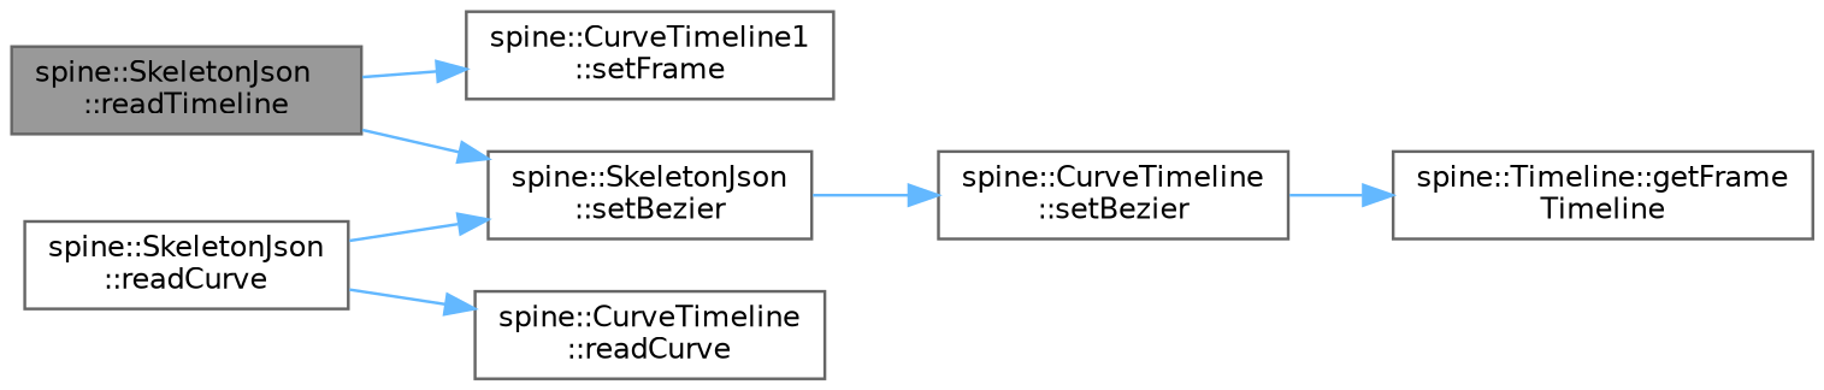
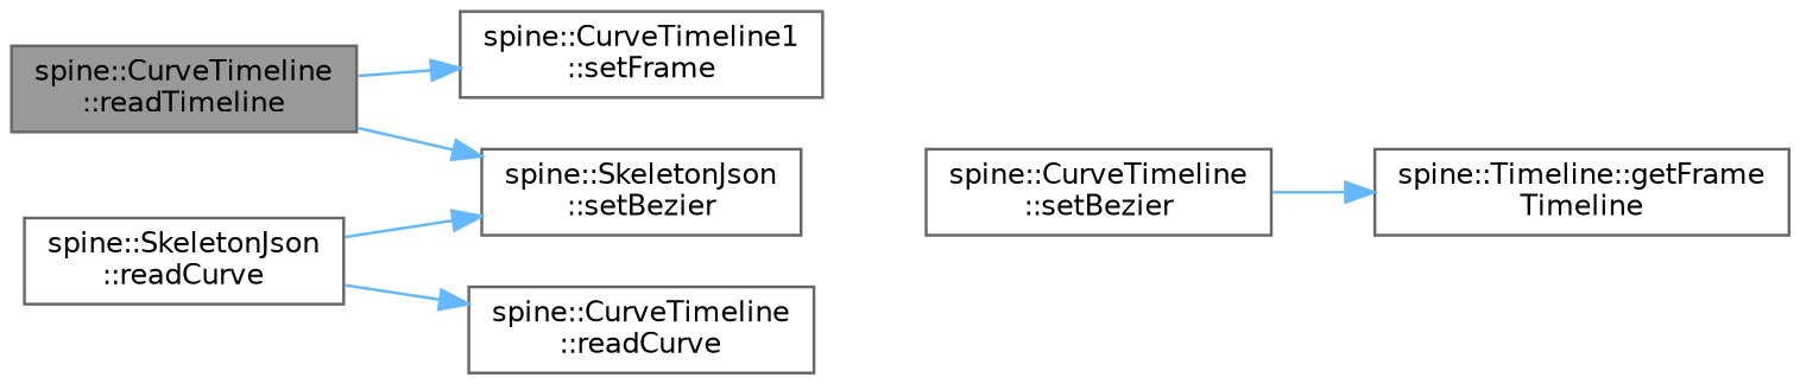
  digraph {
    rankdir=LR
    node [color=grey40 fillcolor=white fontname=Helvetica fontsize=10 shape=box style=filled]
    edge [color=steelblue1 fontname=Helvetica fontsize=10 labelfontname=Helvetica labelfontsize=10 style=solid]
-   n1 [color=gray40 fillcolor=grey60 fontcolor=black height=0.2 label="spine::SkeletonJson\l::readTimeline" width=0.4]
+   n1 [color=gray40 fillcolor=grey60 fontcolor=black height=0.2 label="spine::CurveTimeline\l::readTimeline" width=0.4]
    n2 [height=0.2 label="spine::CurveTimeline1\l::setFrame" width=0.4]
    n3 [height=0.2 label="spine::SkeletonJson\l::setBezier" width=0.4]
    n4 [height=0.2 label="spine::SkeletonJson\l::readCurve" width=0.4]
    n5 [height=0.2 label="spine::CurveTimeline\l::readCurve" width=0.4]
    n6 [height=0.2 label="spine::CurveTimeline\l::setBezier" width=0.4]
    n7 [height=0.2 label="spine::Timeline::getFrame\lTimeline" width=0.4]
    n1 -> n2
    n1 -> n3
-   n3 -> n6
    n4 -> n3
    n4 -> n5
    n6 -> n7
  }
